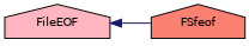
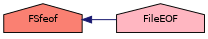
  digraph {
    rankdir=LR
    node [color=black fontname=Helvetica fontsize=10 shape=house style=filled]
    n1 [fillcolor=salmon fontcolor=black height=0.2 label=FSfeof width=0.4]
    n2 [fillcolor=lightpink height=0.2 label=FileEOF width=0.4]
-   n2 -> n1 [color=midnightblue dir=back fontname=Helvetica fontsize=10 labelfontname=Helvetica labelfontsize=10 style=solid]
+   n1 -> n2 [color=midnightblue dir=back fontname=Helvetica fontsize=10 labelfontname=Helvetica labelfontsize=10 style=solid]
  }
